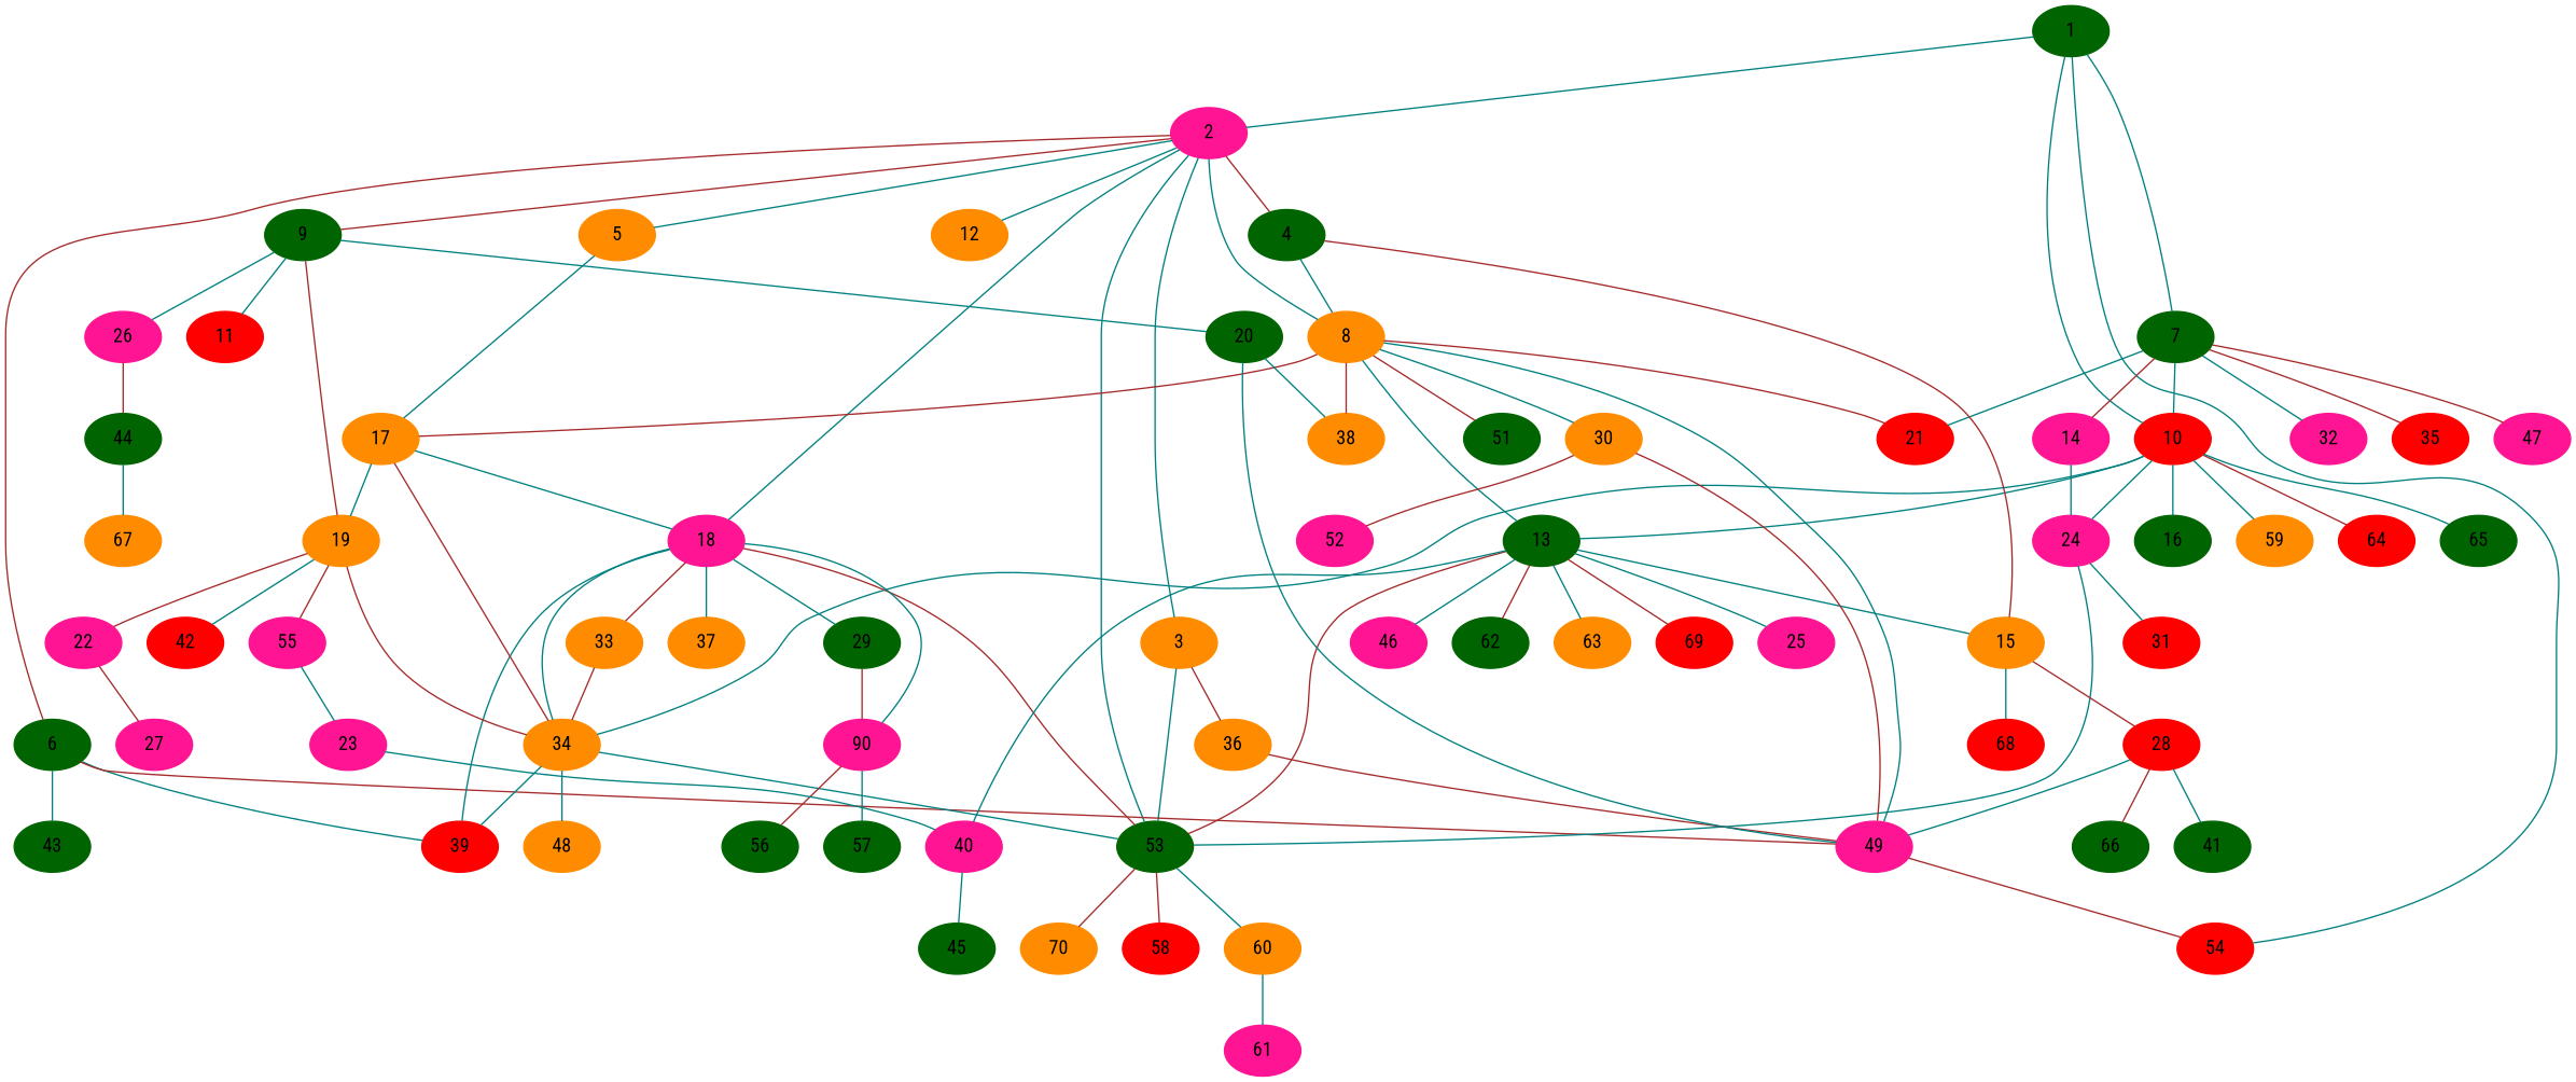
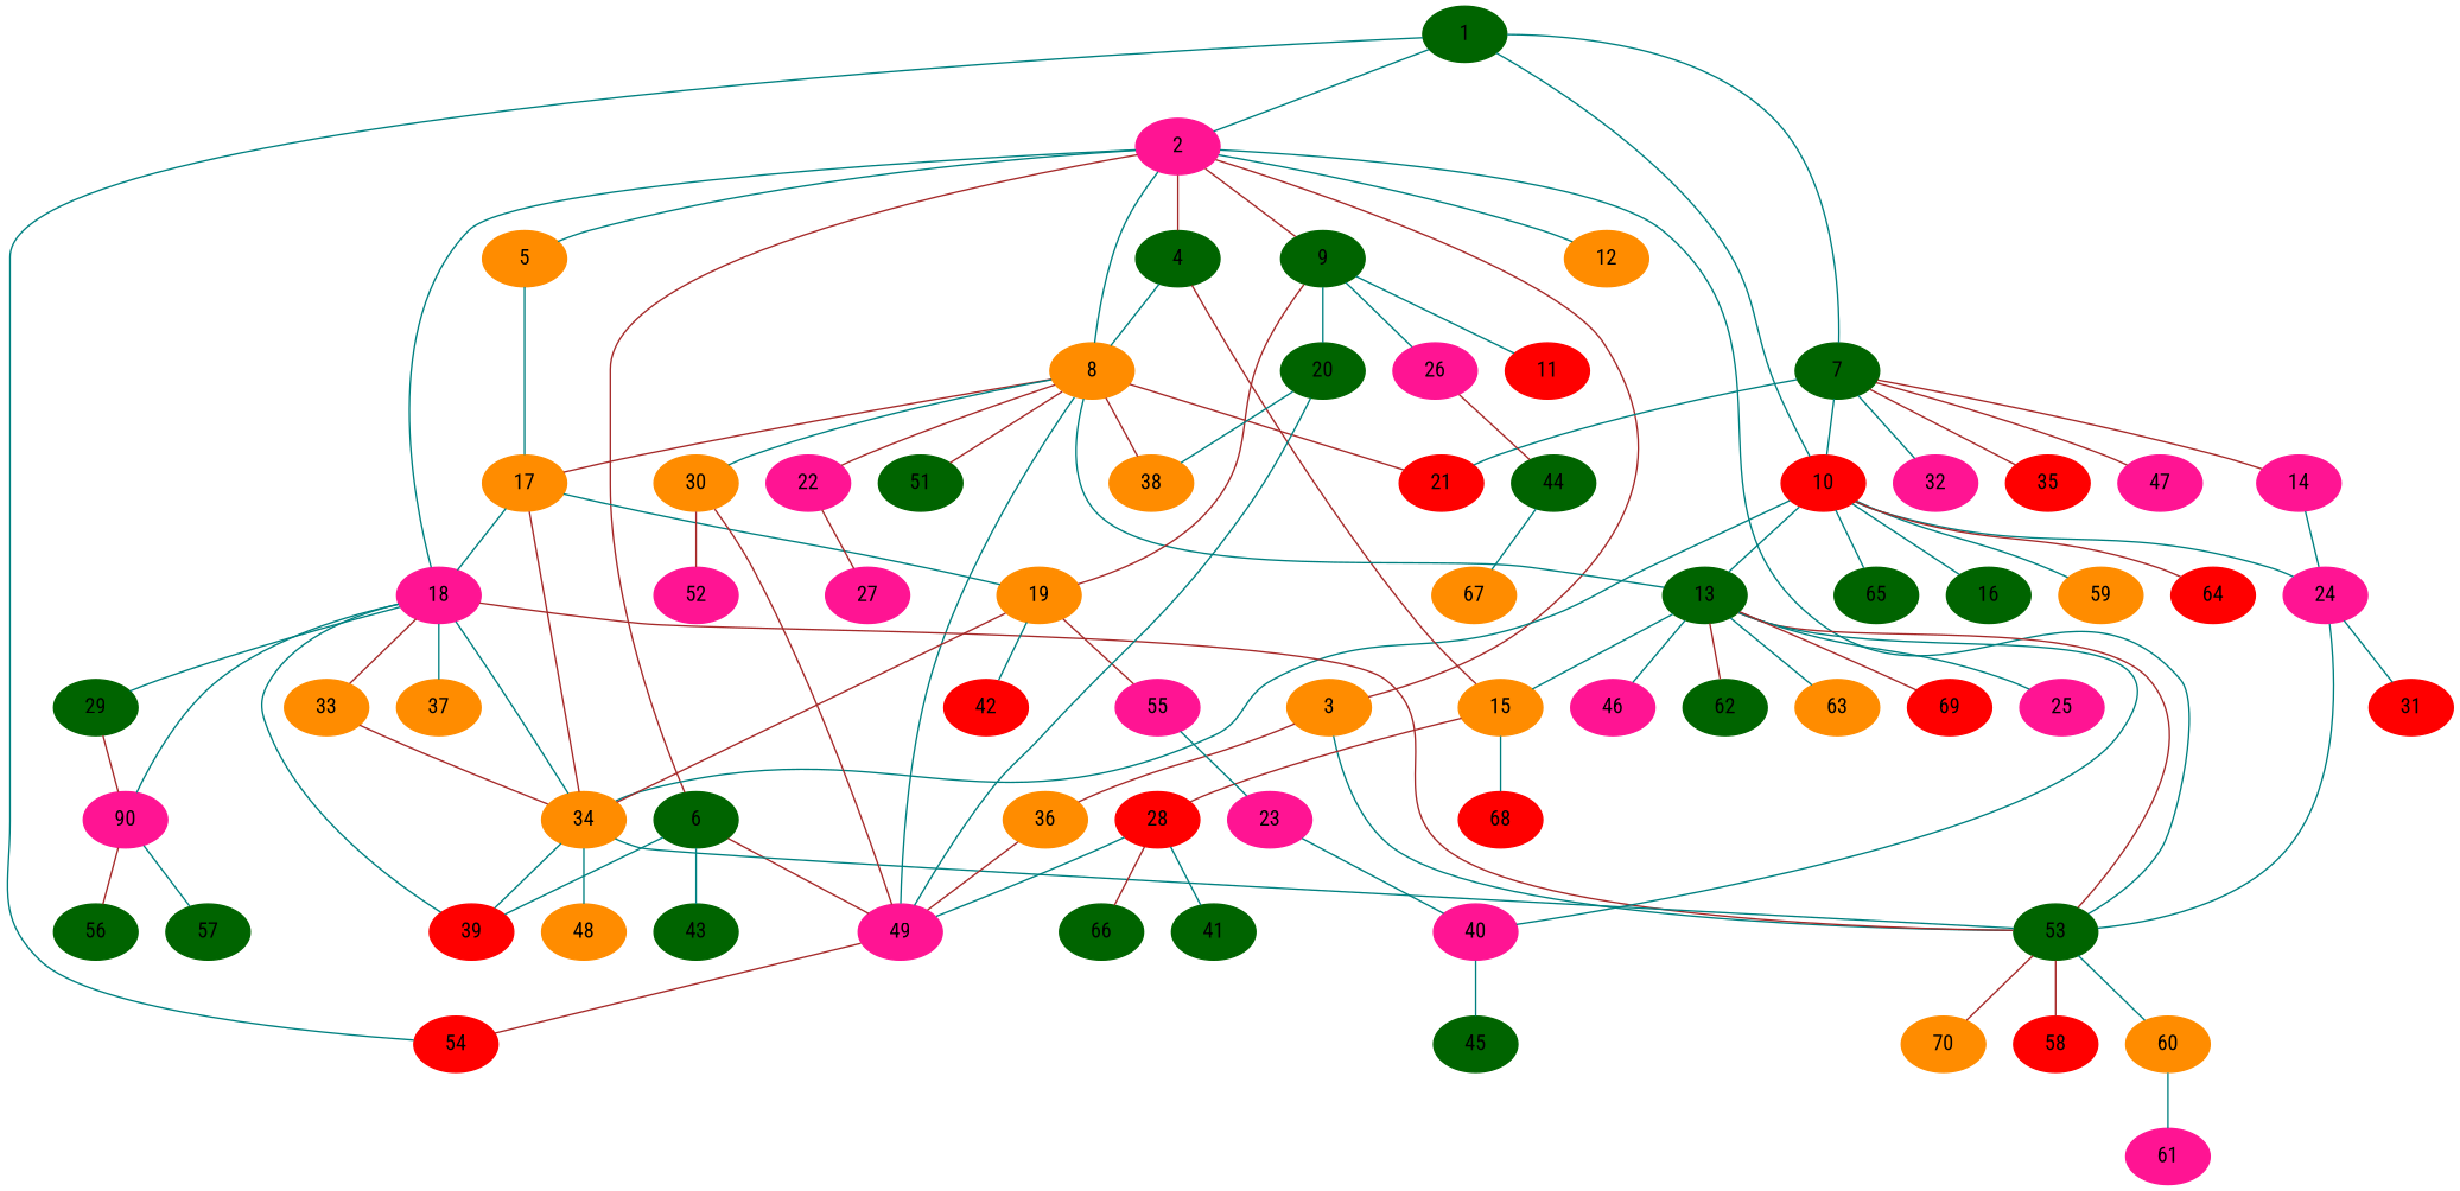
  graph {
    fontname="Roboto Condensed"
    node [color=darkgreen fontname="Roboto Condensed" style=filled]
    edge [color=teal fontname="Roboto Condensed" weight=1.0]
    2 [color=deeppink]
    1
    7
    10 [color=red]
    54 [color=red]
    3 [color=darkorange]
    4
    5 [color=darkorange]
    6
    8 [color=darkorange]
    9
    12 [color=darkorange]
    18 [color=deeppink]
    53
    14 [color=deeppink]
    21 [color=red]
    32 [color=deeppink]
    35 [color=red]
    47 [color=deeppink]
    13
    16
    24 [color=deeppink]
    34 [color=darkorange]
    59 [color=darkorange]
    64 [color=red]
    65
    36 [color=darkorange]
    15 [color=darkorange]
    17 [color=darkorange]
    39 [color=red]
    43
    49 [color=deeppink]
    22 [color=deeppink]
    30 [color=darkorange]
    38 [color=darkorange]
    51
    19 [color=darkorange]
    11 [color=red]
    20
    26 [color=deeppink]
    29
    33 [color=darkorange]
    37 [color=darkorange]
    n44 [color=deeppink label=90]
    58 [color=red]
    60 [color=darkorange]
    70 [color=darkorange]
    28 [color=red]
    68 [color=red]
    42 [color=red]
    55 [color=deeppink]
    25 [color=deeppink]
    40 [color=deeppink]
    46 [color=deeppink]
    62
    63 [color=darkorange]
    69 [color=red]
    27 [color=deeppink]
    52 [color=deeppink]
    44
    31 [color=red]
    48 [color=darkorange]
    45
    41
    66
    56
    57
    23 [color=deeppink]
    67 [color=darkorange]
    61 [color=deeppink]
-   2 -- 3
+   2 -- 3 [color=brown]
    2 -- 4 [color=brown weight=6.0]
    2 -- 5
    2 -- 6 [color=brown]
    2 -- 8
    2 -- 9 [color=brown]
    2 -- 12
    2 -- 18
    2 -- 53
    1 -- 2
    1 -- 7
    1 -- 10
    1 -- 54
    7 -- 10
    7 -- 14 [color=brown]
    7 -- 21 [weight=8.0]
    7 -- 32
    7 -- 35 [color=brown]
    7 -- 47 [color=brown]
    10 -- 13
    10 -- 16
    10 -- 24
    10 -- 34
    10 -- 59
    10 -- 64 [color=brown]
    10 -- 65
    3 -- 53
    3 -- 36 [color=brown]
    4 -- 8
    4 -- 15 [color=brown]
    5 -- 17
    6 -- 39
    6 -- 43 [weight=3.0]
    6 -- 49 [color=brown]
    8 -- 21 [color=brown]
    8 -- 13
    8 -- 17 [color=brown]
    8 -- 49
-   19 -- 22 [color=brown]
+   8 -- 22 [color=brown]
    8 -- 30
    8 -- 38 [color=brown weight=5.0]
    8 -- 51 [color=brown]
    9 -- 19 [color=brown]
    9 -- 11
    9 -- 20
    9 -- 26
    18 -- 53 [color=brown]
    18 -- 34
    18 -- 39
    18 -- 29
    18 -- 33 [color=brown]
    18 -- 37 [weight=3.0]
    18 -- n44
    53 -- 58 [color=brown]
    53 -- 60
    53 -- 70 [color=brown]
    14 -- 24
    13 -- 53 [color=brown]
    13 -- 15
    13 -- 25
    13 -- 40
    13 -- 46
    13 -- 62 [color=brown]
    13 -- 63
    13 -- 69 [color=brown]
    24 -- 53
    24 -- 31
    34 -- 53
    34 -- 39
    34 -- 48 [weight=4.0]
    36 -- 49 [color=brown]
    15 -- 28 [color=brown]
    15 -- 68
    17 -- 18
    17 -- 34 [color=brown]
    17 -- 19 [weight=7.0]
    49 -- 54 [color=brown]
    22 -- 27 [color=brown]
    30 -- 49 [color=brown]
    30 -- 52 [color=brown]
    19 -- 34 [color=brown]
    19 -- 42
    19 -- 55 [color=brown]
    20 -- 49
    20 -- 38
    26 -- 44 [color=brown]
    29 -- n44 [color=brown]
    33 -- 34 [color=brown]
    n44 -- 56 [color=brown]
    n44 -- 57
    60 -- 61
    28 -- 49
    28 -- 41
    28 -- 66 [color=brown]
    55 -- 23
    40 -- 45
    44 -- 67
    23 -- 40
  }
